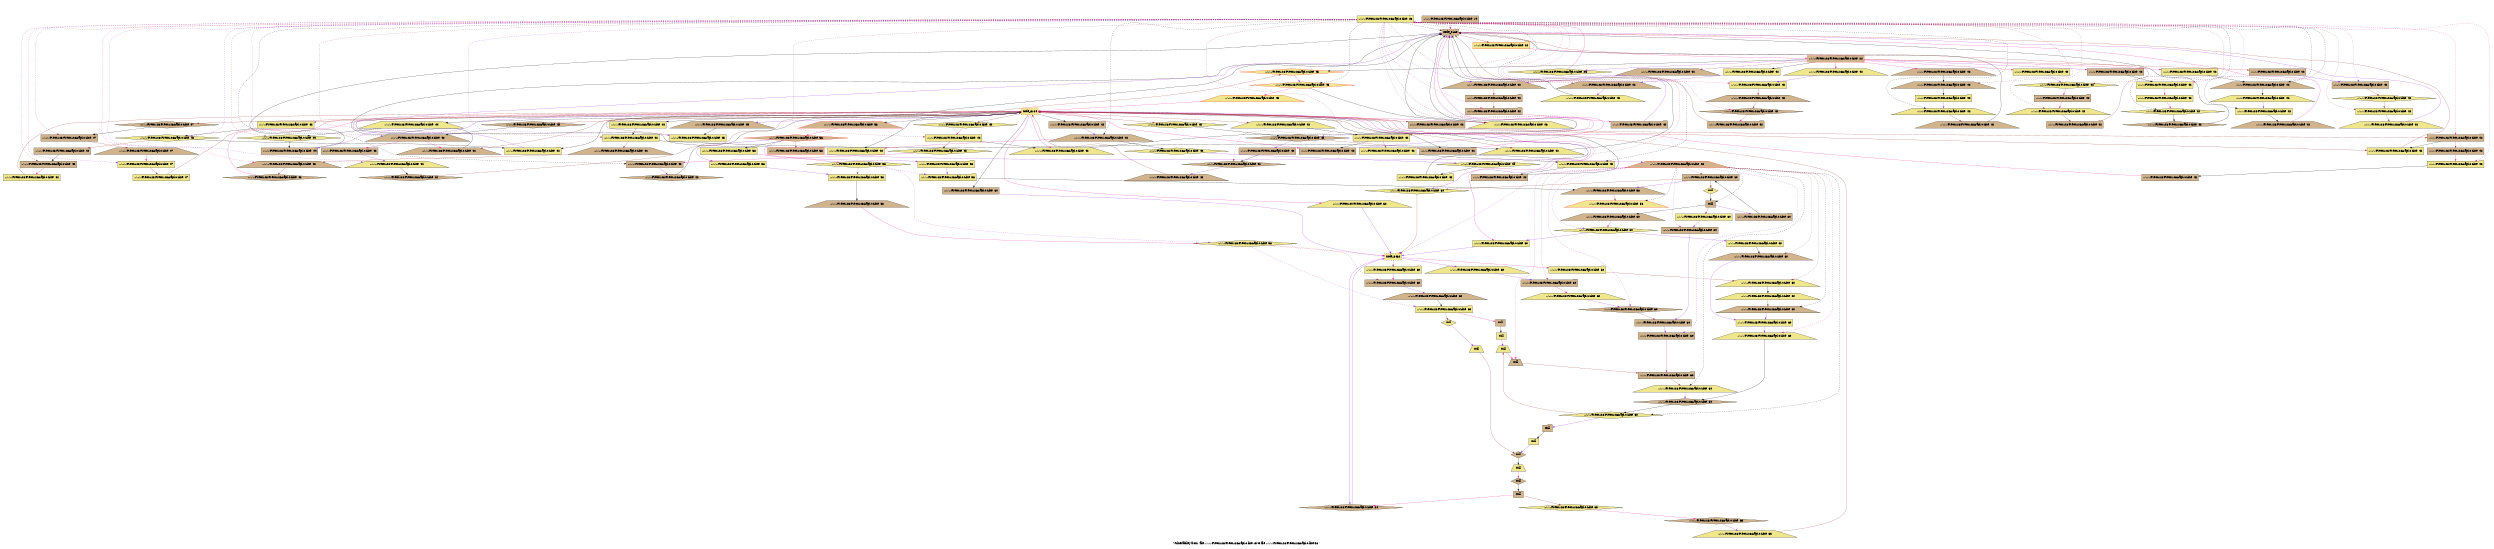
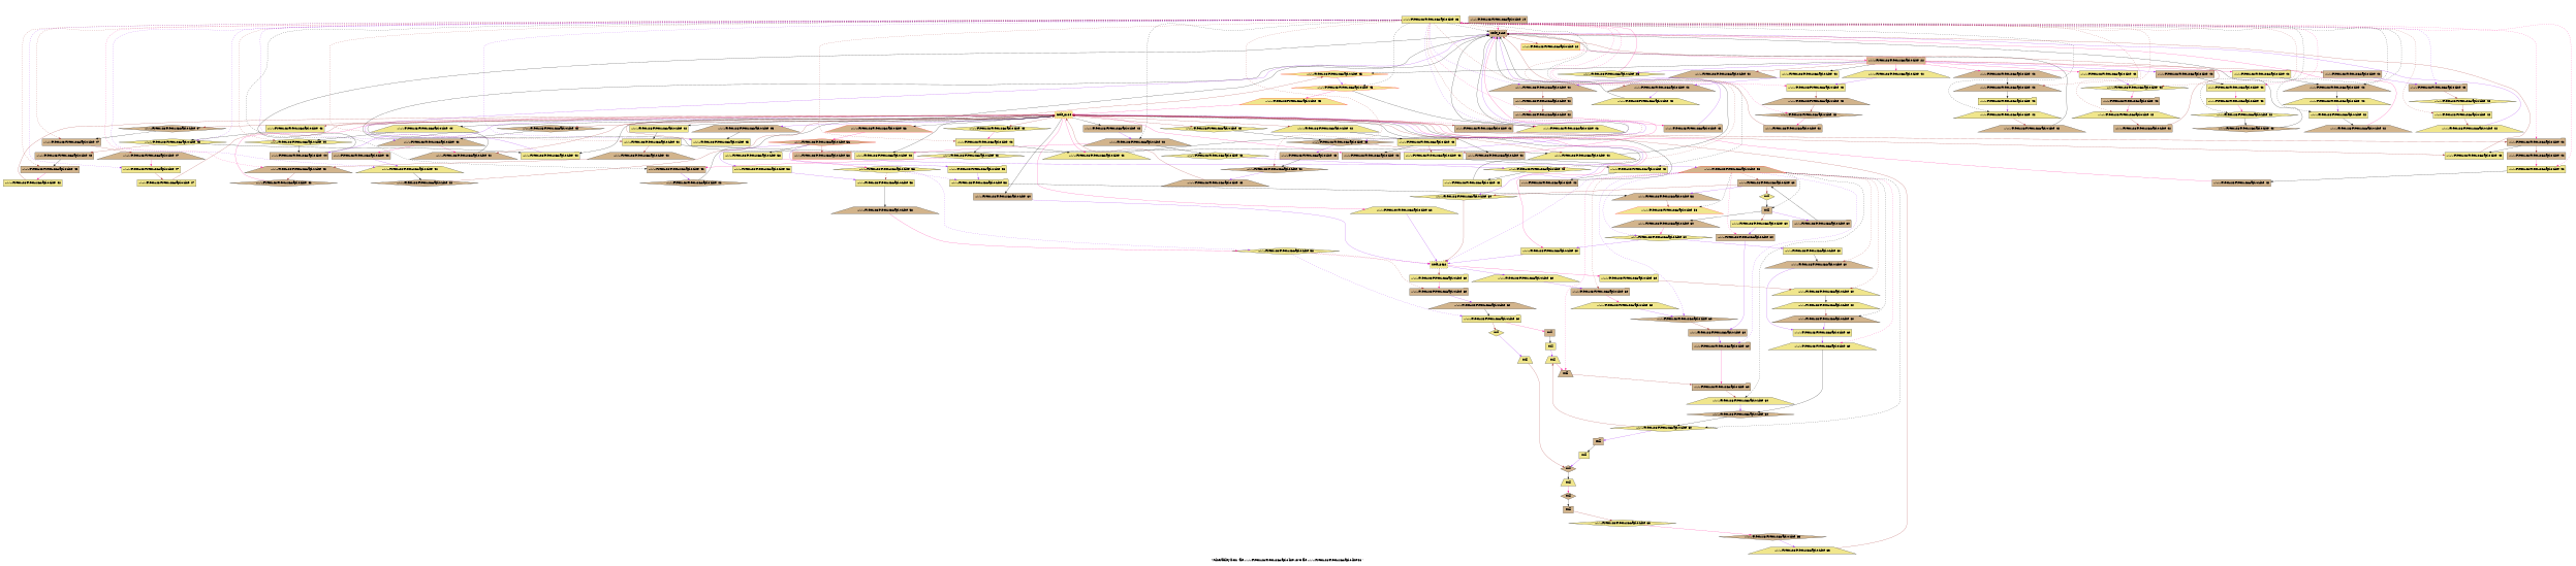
  digraph {
    label="Vulnerability from  'file ../../../Preon128/Preon128A/api.c line 15 to file ../../../Preon128/Preon128A/api.c line 58 ' "
    node [fillcolor=khaki shape=trapezium style="solid,filled"]
    edge [color=black]
    n1 [label="../../../Preon128/Preon128A/api.c Line  23" shape=folder]
    node_3165 [fillcolor=tan shape=box style="dashed,filled"]
    n3 [label="../../../Preon128/Preon128A/api.c Line  42" shape=diamond]
    n4 [fillcolor=tan label="../../../Preon128/Preon128A/api.c Line  42"]
    n5 [fillcolor=tan label="../../../Preon128/Preon128A/api.c Line  42" shape=diamond]
    n6 [label="../../../Preon128/Preon128A/api.c Line  44" shape=diamond]
    n7 [label="../../../Preon128/Preon128A/api.c Line  45" shape=box]
    n8 [fillcolor=tan label="../../../Preon128/Preon128A/api.c Line  42" shape=folder]
    n9 [fillcolor=tan label="../../../Preon128/Preon128A/api.c Line  42"]
    n10 [color=red label="../../../Preon128/Preon128A/api.c Line  45" shape=diamond]
    n11 [fillcolor=tan label="../../../Preon128/Preon128A/api.c Line  42" shape=box]
    n12 [fillcolor=tan label="../../../Preon128/Preon128A/api.c Line  42"]
    n13 [fillcolor=tan label="../../../Preon128/Preon128A/api.c Line  47" shape=folder]
    n14 [fillcolor=tan label="../../../Preon128/Preon128A/api.c Line  42"]
    n15 [label="../../../Preon128/Preon128A/api.c Line  42" shape=diamond]
    n16 [fillcolor=tan label="../../../Preon128/Preon128A/api.c Line  42" shape=box]
    n17 [label="../../../Preon128/Preon128A/api.c Line  47" shape=box]
    n18 [label="../../../Preon128/Preon128A/api.c Line  42" shape=diamond]
    n19 [fillcolor=tan label="../../../Preon128/Preon128A/api.c Line  42"]
    n20 [fillcolor=tan label="../../../Preon128/Preon128A/api.c Line  42"]
    n21 [fillcolor=tan label="../../../Preon128/Preon128A/api.c Line  42" shape=diamond]
    n22 [label="../../../Preon128/Preon128A/api.c Line  42" shape=folder]
    n23 [label="../../../Preon128/Preon128A/api.c Line  42"]
    n24 [label="../../../Preon128/Preon128A/api.c Line  42"]
    n25 [label="../../../Preon128/Preon128A/api.c Line  42" shape=box]
    n26 [fillcolor=tan label="../../../Preon128/Preon128A/api.c Line  42"]
    n27 [label="../../../Preon128/Preon128A/api.c Line  42" shape=box]
    n28 [label="../../../Preon128/Preon128A/api.c Line  42" shape=box]
    n29 [label="../../../Preon128/Preon128A/api.c Line  42" shape=box]
    n30 [fillcolor=tan label="../../../Preon128/Preon128A/api.c Line  42" shape=folder]
    n31 [fillcolor=tan label="../../../Preon128/Preon128A/api.c Line  42" shape=diamond]
    n32 [label="../../../Preon128/Preon128A/api.c Line  42" shape=diamond]
    n33 [label="../../../Preon128/Preon128A/api.c Line  42" shape=folder]
    n34 [label="../../../Preon128/Preon128A/api.c Line  42" shape=box]
    n35 [label="../../../Preon128/Preon128A/api.c Line  42" shape=box]
    n36 [fillcolor=tan label="../../../Preon128/Preon128A/api.c Line  42" shape=folder]
    n37 [label="../../../Preon128/Preon128A/api.c Line  42"]
    n38 [label="../../../Preon128/Preon128A/api.c Line  42" shape=folder]
    n39 [color=red label="../../../Preon128/Preon128A/api.c Line  22" shape=folder]
    n40 [fillcolor=tan label="../../../Preon128/Preon128A/api.c Line  42" shape=diamond]
    n41 [fillcolor=tan label="../../../Preon128/Preon128A/api.c Line  42" shape=diamond]
    n42 [fillcolor=tan label="../../../Preon128/Preon128A/api.c Line  42" shape=folder]
    n43 [fillcolor=tan label="../../../Preon128/Preon128A/api.c Line  44" shape=box]
    n44 [color=red label="../../../Preon128/Preon128A/api.c Line  45" shape=diamond]
    n45 [fillcolor=tan label="../../../Preon128/Preon128A/api.c Line  42" shape=folder]
    n46 [fillcolor=tan label="../../../Preon128/Preon128A/api.c Line  42"]
    n47 [fillcolor=tan label="../../../Preon128/Preon128A/api.c Line  42" shape=box]
    n48 [label="../../../Preon128/Preon128A/api.c Line  46"]
    n49 [color=red label="../../../Preon128/Preon128A/api.c Line  45"]
    n50 [fillcolor=tan label="../../../Preon128/Preon128A/api.c Line  42" shape=diamond]
    n51 [fillcolor=tan label="../../../Preon128/Preon128A/api.c Line  42" shape=folder]
    n52 [fillcolor=tan label="../../../Preon128/Preon128A/api.c Line  47"]
    n53 [label="../../../Preon128/Preon128A/api.c Line  42" shape=folder]
    n54 [fillcolor=tan label="../../../Preon128/Preon128A/api.c Line  42" shape=folder]
    n55 [label="../../../Preon128/Preon128A/api.c Line  42" shape=box]
    n56 [label="../../../Preon128/Preon128A/api.c Line  47" shape=box]
    n57 [label="../../../Preon128/Preon128A/api.c Line  42" shape=folder]
    n58 [fillcolor=tan label="../../../Preon128/Preon128A/api.c Line  42" shape=box]
    n59 [label="../../../Preon128/Preon128A/api.c Line  42"]
    n60 [label="../../../Preon128/Preon128A/api.c Line  42" shape=box]
    n61 [label="../../../Preon128/Preon128A/api.c Line  42" shape=diamond]
    n62 [fillcolor=tan label="../../../Preon128/Preon128A/api.c Line  42"]
    n63 [fillcolor=tan label="../../../Preon128/Preon128A/api.c Line  42" shape=box]
    n64 [label="../../../Preon128/Preon128A/api.c Line  42" shape=box]
    n65 [fillcolor=tan label="../../../Preon128/Preon128A/api.c Line  42" shape=folder]
    n66 [fillcolor=tan label="../../../Preon128/Preon128A/api.c Line  42" shape=diamond]
    n67 [fillcolor=tan label="../../../Preon128/Preon128A/api.c Line  42"]
    n68 [label="../../../Preon128/Preon128A/api.c Line  42"]
    n69 [fillcolor=tan label="../../../Preon128/Preon128A/api.c Line  42" shape=box]
    n70 [label="../../../Preon128/Preon128A/api.c Line  42"]
    n71 [label="../../../Preon128/Preon128A/api.c Line  42" shape=diamond]
    n72 [label="../../../Preon128/Preon128A/api.c Line  42"]
    n73 [label="../../../Preon128/Preon128A/api.c Line  42" shape=diamond]
    n74 [fillcolor=tan label="../../../Preon128/Preon128A/api.c Line  42" shape=folder]
    n75 [fillcolor=tan label="../../../Preon128/Preon128A/api.c Line  42" shape=box]
    n76 [label="../../../Preon128/Preon128A/api.c Line  42" shape=folder]
    n77 [fillcolor=tan label="../../../Preon128/Preon128A/api.c Line  42" shape=box]
    n78 [label="../../../Preon128/Preon128A/api.c Line  42"]
    n79 [fillcolor=tan label="../../../Preon128/Preon128A/api.c Line  42"]
    n80 [label="../../../Preon128/Preon128A/api.c Line  42" shape=box]
    n81 [label="../../../Preon128/Preon128A/api.c Line  42" shape=folder]
    n82 [fillcolor=tan label="../../../Preon128/Preon128A/api.c Line  42" shape=box]
    n83 [fillcolor=tan label="../../../Preon128/Preon128A/api.c Line  42"]
    n84 [fillcolor=tan label="../../../Preon128/Preon128A/api.c Line  42"]
    n85 [color=red fillcolor=tan label="../../../Preon128/Preon128A/api.c Line  22" shape=box]
    node_3164 [color=red shape=folder style="dashed,filled"]
    n87 [fillcolor=tan label="../../../Preon128/Preon128A/api.c Line  42" shape=folder]
    n88 [fillcolor=tan label="../../../Preon128/Preon128A/api.c Line  42"]
    n89 [label="../../../Preon128/Preon128A/api.c Line  23" shape=diamond]
    n90 [label="../../../Preon128/Preon128A/api.c Line  42" shape=box]
    n91 [label="../../../Preon128/Preon128A/api.c Line  42" shape=box]
    n92 [label="../../../Preon128/Preon128A/api.c Line  42"]
    n93 [label="../../../Preon128/Preon128A/api.c Line  42" shape=folder]
    n94 [fillcolor=tan label="../../../Preon128/Preon128A/api.c Line  42"]
    n95 [fillcolor=tan label="../../../Preon128/Preon128A/api.c Line  42" shape=box]
    n96 [fillcolor=tan label="../../../Preon128/Preon128A/api.c Line  19" shape=box]
    n97 [label="../../../Preon120/Preon128A/api.c Line  62"]
    n98 [label="../../../Preon128/Preon128A/api.c Line  42" shape=box]
    n99 [label="../../../Preon128/Preon128A/api.c Line  44"]
    n100 [fillcolor=tan label="../../../Preon128/Preon128A/api.c Line  60" shape=box]
    n101 [fillcolor=tan label="../../../Preon128/Preon128A/api.c Line  45"]
    n102 [label="../../../Preon128/Preon128A/api.c Line  60" shape=box]
    n103 [label="../../../Preon128/Preon128A/api.c Line  60" shape=diamond]
    n104 [fillcolor=tan label="../../../Preon128/Preon128A/api.c Line  47" shape=diamond]
    n105 [label="../../../Preon128/Preon128A/api.c Line  42" shape=box]
    n106 [label="../../../Preon128/Preon128A/api.c Line  42"]
    n107 [fillcolor=tan label="../../../Preon128/Preon128A/api.c Line  42" shape=box]
    n108 [color=red fillcolor=tan label="../../../Preon128/Preon128A/api.c Line  56"]
    n109 [fillcolor=tan label="../../../Preon128/Preon128A/api.c Line  42" shape=diamond]
    n110 [fillcolor=tan label="../../../Preon128/Preon128A/api.c Line  42" shape=folder]
    n111 [label="../../../Preon128/Preon128A/api.c Line  42" shape=diamond]
    n112 [label="../../../Preon128/Preon128A/api.c Line  42" shape=diamond]
    n113 [label=node_3482 shape=folder style="dashed,filled"]
    n114 [color=red fillcolor=tan label="../../../Preon128/Preon128A/api.c Line  56" shape=diamond]
    n115 [label="../../../Preon128/Preon128A/api.c Line  60" shape=folder]
-   n116 [fillcolor=tan label="../../../Preon128/Preon128A/api.c Line  64" shape=diamond]
    n117 [label="../../../Preon128/Preon128A/api.c Line  60" shape=folder]
    n118 [label="../../../Preon128/Preon128A/api.c Line  60"]
    n119 [color=red fillcolor=tan label="../../../Preon128/Preon128A/api.c Line  58" shape=folder]
    n120 [label="../../../Preon128/Preon128A/api.c Line  58" shape=folder]
    n121 [label="../../../Preon128/Preon128A/api.c Line  58" shape=folder]
    n122 [label="../../../Preon128/Preon128A/api.c Line  58" shape=box]
    n123 [fillcolor=tan label="../../../Preon128/Preon128A/api.c Line  60" shape=folder]
    n124 [fillcolor=tan label="../../../Preon128/Preon128A/api.c Line  60"]
    n125 [label="../../../Preon128/Preon128A/api.c Line  60" shape=folder]
    n126 [label=null shape=diamond]
    n127 [fillcolor=tan label=null shape=box]
    n128 [label=null]
    n129 [label=null shape=box]
    n130 [fillcolor=tan label=null shape=diamond]
    n131 [label=null]
    n132 [fillcolor=tan label=null shape=diamond]
    n133 [fillcolor=tan label=null shape=box]
    n134 [label="../../../Preon128/Preon128A/api.c Line  63" shape=diamond]
    n135 [fillcolor=tan label="../../../Preon128/Preon128A/api.c Line  63" shape=diamond]
    n136 [label="../../../Preon128/Preon128A/api.c Line  60"]
    n137 [fillcolor=tan label="../../../Preon128/Preon128A/api.c Line  60" shape=folder]
    n138 [fillcolor=tan label="../../../Preon128/Preon128A/api.c Line  60"]
    n139 [label="../../../Preon128/Preon128A/api.c Line  60" shape=box]
    n140 [label="../../../Preon128/Preon128A/api.c Line  60"]
    n141 [fillcolor=tan label="../../../Preon128/Preon128A/api.c Line  60" shape=diamond]
    n142 [label="../../../Preon128/Preon128A/api.c Line  60" shape=box]
    n143 [color=red label="../../../Preon128/Preon128A/api.c Line  58"]
    n144 [fillcolor=tan label="../../../Preon128/Preon128A/api.c Line  58"]
    n145 [fillcolor=tan label="../../../Preon128/Preon128A/api.c Line  60" shape=diamond]
    n146 [fillcolor=tan label="../../../Preon128/Preon128A/api.c Line  60" shape=box]
    n147 [fillcolor=tan label="../../../Preon128/Preon128A/api.c Line  60" shape=folder]
    n148 [fillcolor=tan label="../../../Preon128/Preon128A/api.c Line  60" shape=folder]
    n149 [label="../../../Preon128/Preon128A/api.c Line  60"]
    n150 [fillcolor=tan label=null shape=folder]
    n151 [label=null shape=box]
    n152 [label=null]
    n153 [label="../../../Preon128/Preon128A/api.c Line  60" shape=diamond]
    n154 [fillcolor=tan label=null]
    n155 [label="../../../Preon128/Preon128A/api.c Line  60"]
    n156 [fillcolor=tan label="../../../Preon128/Preon128A/api.c Line  60"]
    n157 [label="../../../Preon128/Preon128A/api.c Line  60"]
    n158 [label="../../../Preon128/Preon128A/api.c Line  63"]
    n159 [fillcolor=tan label="../../../Preon128/Preon128A/api.c Line  60" shape=box]
    n160 [label="../../../Preon128/Preon128A/api.c Line  60" shape=diamond]
    n161 [fillcolor=tan label="../../../Preon128/Preon128A/api.c Line  60"]
    n162 [label="../../../Preon128/Preon128A/api.c Line  60" shape=box]
    n163 [color=red fillcolor=tan label="../../../Preon128/Preon128A/api.c Line  58"]
    n164 [fillcolor=tan label="../../../Preon128/Preon128A/api.c Line  60" shape=box]
    n165 [fillcolor=tan label=null shape=box]
    n166 [label=null shape=diamond]
    n167 [fillcolor=tan label="../../../Preon128/Preon128A/api.c Line  60" shape=folder]
    n168 [label="../../../Preon128/Preon128A/api.c Line  58" shape=diamond]
    n169 [label="../../../Preon128/Preon128A/api.c Line  58" shape=folder]
    n170 [label="../../../Preon128/Preon128A/api.c Line  58" shape=box]
    n171 [label="../../../Preon128/Preon128A/api.c Line  58" shape=diamond]
    n172 [fillcolor=tan label="../../../Preon128/Preon128A/api.c Line  58"]
    n1 -> node_3165 [style=dashed]
    n1 -> n3 [style=dashed]
    n1 -> n4 [color=deeppink style=dashed]
    n1 -> n5 [color=deeppink style=dashed]
    n1 -> n6 [color=brown style=dashed]
    n1 -> n7 [color=purple style=dashed]
    n1 -> n8 [color=deeppink style=dashed]
    n1 -> n9 [color=purple style=dashed]
    n1 -> n10 [style=dashed]
    n1 -> n11 [style=dashed]
    n1 -> n12 [color=purple style=dashed]
    n1 -> n13 [color=brown style=dashed]
    n1 -> n14 [color=brown style=dashed]
    n1 -> n15 [color=brown style=dashed]
    n1 -> n16 [color=brown style=dashed]
    n1 -> n17 [color=purple style=dashed]
    n1 -> n18 [color=purple style=dashed]
    n1 -> n19 [color=brown style=dashed]
    n1 -> n20 [style=dashed]
    n1 -> n21 [color=brown style=dashed]
    n1 -> n22 [color=brown style=dashed]
    n1 -> n23 [color=brown style=dashed]
    n1 -> n24 [color=purple style=dashed]
    n1 -> n25 [style=dashed]
    n1 -> n26 [style=dashed]
    n1 -> n27 [style=dashed]
    n1 -> n28 [color=brown style=dashed]
    n1 -> n29 [color=brown style=dashed]
    n1 -> n30 [color=purple style=dashed]
    n1 -> n31 [color=purple style=dashed]
    n1 -> n32 [color=brown style=dashed]
    n1 -> n33 [color=deeppink style=dashed]
    n1 -> n34 [color=brown style=dashed]
    n1 -> n35 [color=deeppink style=dashed]
    n1 -> n36 [color=deeppink style=dashed]
    n1 -> n37 [style=dashed]
    n1 -> n38 [color=deeppink style=dashed]
    node_3165 -> n39 [color=brown]
    n3 -> n40
    n4 -> n41 [color=brown]
    n5 -> n42 [color=deeppink]
    n6 -> n43
    n7 -> n44 [color=brown]
    n8 -> n45 [color=deeppink]
    n9 -> n46 [color=deeppink]
    n9 -> n47 [color=deeppink]
    n10 -> n48
    n10 -> n49 [color=deeppink]
    n11 -> n50 [color=purple]
    n12 -> n51 [color=brown]
    n13 -> n52 [color=brown]
    n14 -> n53
    n15 -> n54 [color=deeppink]
    n16 -> n55 [color=deeppink]
    n17 -> n56 [color=brown]
    n18 -> n57
    n18 -> n58 [color=brown]
    n19 -> n59 [color=purple]
    n20 -> n60 [color=deeppink]
    n20 -> n61
    n21 -> n62 [color=purple]
    n22 -> n63
    n22 -> n64 [color=brown]
    n23 -> n65 [color=brown]
    n24 -> n66
    n25 -> n67
    n26 -> n68
    n27 -> n69
    n28 -> n70
    n28 -> n71
    n29 -> n72 [color=brown]
    n30 -> n73 [color=brown]
    n31 -> n74 [color=brown]
    n31 -> n75 [color=purple]
    n32 -> n76
    n33 -> n77
    n34 -> n78
    n34 -> n79 [color=brown]
    n35 -> n80 [color=deeppink]
    n36 -> n81
    n36 -> n82 [color=brown]
    n37 -> n83 [color=brown]
    n38 -> n84 [color=brown]
    n39 -> n85 [color=deeppink]
    n40 -> node_3165
    n41 -> node_3164 [color=deeppink]
    n42 -> node_3165 [color=brown]
    n43 -> node_3165
    n44 -> n10 [color=purple]
    n45 -> node_3165 [color=purple]
    n46 -> node_3165
    n47 -> n24 [color=purple]
    n48 -> node_3165
    n49 -> node_3164 [color=deeppink]
    n50 -> node_3164
    n51 -> n8 [color=brown]
    n52 -> n17 [color=deeppink]
    n53 -> n37 [color=purple]
    n54 -> n23 [color=deeppink]
    n55 -> node_3164 [color=brown]
    n56 -> node_3164 [color=brown]
    n57 -> node_3165 [color=purple]
    n58 -> n16
    n59 -> node_3165
    n60 -> node_3165
    n61 -> n32 [color=purple]
    n62 -> node_3164 [color=brown]
    n63 -> node_3165 [color=purple]
    n64 -> n27
    n65 -> node_3165 [color=brown]
    n66 -> node_3164 [color=brown]
    n67 -> node_3165 [color=deeppink]
    n68 -> n25 [color=purple]
    n69 -> node_3164
    n70 -> node_3165
    n71 -> n11 [color=deeppink]
    n72 -> node_3165 [color=purple]
    n73 -> n29 [color=brown]
    n74 -> node_3165 [color=deeppink]
    n75 -> n21
    n76 -> node_3164
    n77 -> node_3164 [color=deeppink]
    n78 -> node_3165
    n79 -> n4 [color=brown]
    n80 -> n3 [color=deeppink]
    n81 -> node_3165 [color=brown]
    n82 -> n33 [color=deeppink]
    n83 -> node_3165
    n84 -> n5 [color=brown]
    n85 -> n44
    n85 -> n87 [color=purple]
    n85 -> n88 [color=brown]
    n85 -> n89 [color=purple]
    n85 -> n90
    n85 -> n91 [color=deeppink]
    n85 -> n92 [color=deeppink]
    n85 -> n93 [color=deeppink]
    n85 -> n94 [color=deeppink]
    n85 -> n95 [color=brown]
    node_3164 -> n43 [color=purple]
    node_3164 -> n46 [color=brown]
-   node_3164 -> n48 [color=deeppink]
+   node_3164 -> n48 [color=deeppink style=dashed]
    node_3164 -> n57
    node_3164 -> n60
    node_3164 -> n63 [color=deeppink]
    node_3164 -> n70 [color=deeppink]
    node_3164 -> n74
    node_3164 -> n78 [color=brown]
    node_3164 -> n81 [color=brown]
    node_3164 -> n97 [color=deeppink]
    node_3164 -> n98
    node_3164 -> n99
    node_3164 -> n100
    node_3164 -> n101 [color=purple]
    node_3164 -> n102 [color=deeppink]
    node_3164 -> n103 [color=purple]
    node_3164 -> n104 [color=brown]
    node_3164 -> n105 [color=brown]
    node_3164 -> n106 [color=brown]
    node_3164 -> n107
    node_3164 -> n108
    node_3164 -> n109 [color=brown]
    node_3164 -> n110 [color=brown]
    node_3164 -> n111 [color=brown]
    node_3164 -> n112 [color=brown]
    n87 -> n35
    n88 -> n12 [color=purple]
    n89 -> n1 [color=deeppink]
    n90 -> n19 [color=purple]
    n91 -> n15 [color=purple]
    n92 -> n38 [color=purple]
    n93 -> n26
    n94 -> n14
    n95 -> n30 [color=purple]
    n96 -> node_3165 [color=deeppink]
    n97 -> n113 [color=purple]
    n98 -> n34
    n99 -> n6
    n100 -> n113 [color=purple]
    n101 -> n7
    n102 -> n113 [color=purple]
    n103 -> n113 [color=brown]
    n104 -> n13
    n105 -> n18
    n106 -> n22
    n107 -> n20 [color=purple]
    n108 -> n114 [color=deeppink]
    n109 -> n9
    n110 -> n36 [color=brown]
    n111 -> n28 [color=deeppink]
    n112 -> n31
    n113 -> n115 [color=brown]
-   n113 -> n116 [color=purple]
    n113 -> n117 [color=deeppink]
    n113 -> n118 [color=purple]
    n114 -> n119 [color=brown]
    n114 -> n120
    n114 -> n121 [color=purple]
    n114 -> n122 [color=purple]
    n115 -> n123 [color=deeppink]
-   n116 -> n113 [color=purple]
    n117 -> n136 [color=brown]
    n118 -> n137 [color=purple]
    n119 -> n163 [color=purple]
    n120 -> n168 [color=deeppink]
    n121 -> n169 [color=purple]
    n122 -> n170 [color=purple]
    n123 -> n124 [color=purple]
    n124 -> n125
    n125 -> n126 [color=brown]
    n125 -> n127 [color=deeppink]
    n126 -> n128 [color=purple]
    n127 -> n129
    n128 -> n130 [color=brown]
    n129 -> n131 [color=purple]
    n130 -> n152
    n131 -> n154 [color=deeppink]
    n132 -> n133
-   n133 -> n116 [color=deeppink]
    n133 -> n134 [color=brown]
    n134 -> n135 [color=deeppink]
    n135 -> n158 [color=purple]
    n136 -> n155
    n137 -> n149 [color=deeppink]
    n138 -> n139 [color=purple]
    n139 -> n140 [color=purple]
    n140 -> n141
    n141 -> n153
    n142 -> n138
    n144 -> n143 [color=brown]
    n145 -> n146 [color=brown]
    n146 -> n147 [color=purple]
    n147 -> n148 [color=deeppink]
    n148 -> n157 [color=brown]
    n149 -> n145 [color=purple]
    n150 -> n151
    n151 -> n130 [color=purple]
    n152 -> n132 [color=deeppink]
    n153 -> n131 [color=brown]
    n153 -> n150 [color=purple]
    n154 -> n148 [color=brown]
    n155 -> n156 [color=brown]
    n156 -> n139 [color=purple]
    n157 -> n141 [color=purple]
    n158 -> node_3164 [color=brown]
    n159 -> n146 [color=purple]
    n160 -> n102 [color=purple]
    n160 -> n142 [color=purple]
    n161 -> n160 [color=deeppink]
    n162 -> n159 [color=purple]
    n163 -> n113 [color=purple style=dashed]
    n163 -> n136 [color=brown style=dashed]
    n163 -> n137 [color=brown style=dashed]
    n163 -> n138 [color=brown style=dashed]
    n163 -> n140 [color=deeppink style=dashed]
    n163 -> n143 [style=dashed]
    n163 -> n145 [color=purple style=dashed]
    n163 -> n147 [color=purple style=dashed]
    n163 -> n153 [style=dashed]
    n163 -> n154 [color=deeppink style=dashed]
    n163 -> n156 [style=dashed]
    n163 -> n157 [style=dashed]
    n163 -> n159 [color=deeppink style=dashed]
    n163 -> n160 [color=purple style=dashed]
    n163 -> n164 [color=brown style=dashed]
    n163 -> n165 [style=dashed]
    n164 -> n103 [color=brown]
    n164 -> n144 [color=purple]
    n164 -> n166 [color=brown]
    n165 -> n161
    n165 -> n162 [color=brown]
    n165 -> n167 [color=purple]
    n166 -> n165
    n167 -> n164
    n168 -> n169 [color=purple style=dashed]
    n168 -> n170 [color=brown style=dashed]
    n168 -> n171 [color=purple style=dashed]
    n169 -> n144
    n170 -> n172
    n171 -> n113 [color=deeppink style=dashed]
    n171 -> n123 [color=brown style=dashed]
    n171 -> n125 [color=purple style=dashed]
    n172 -> n171 [color=deeppink]
  }
